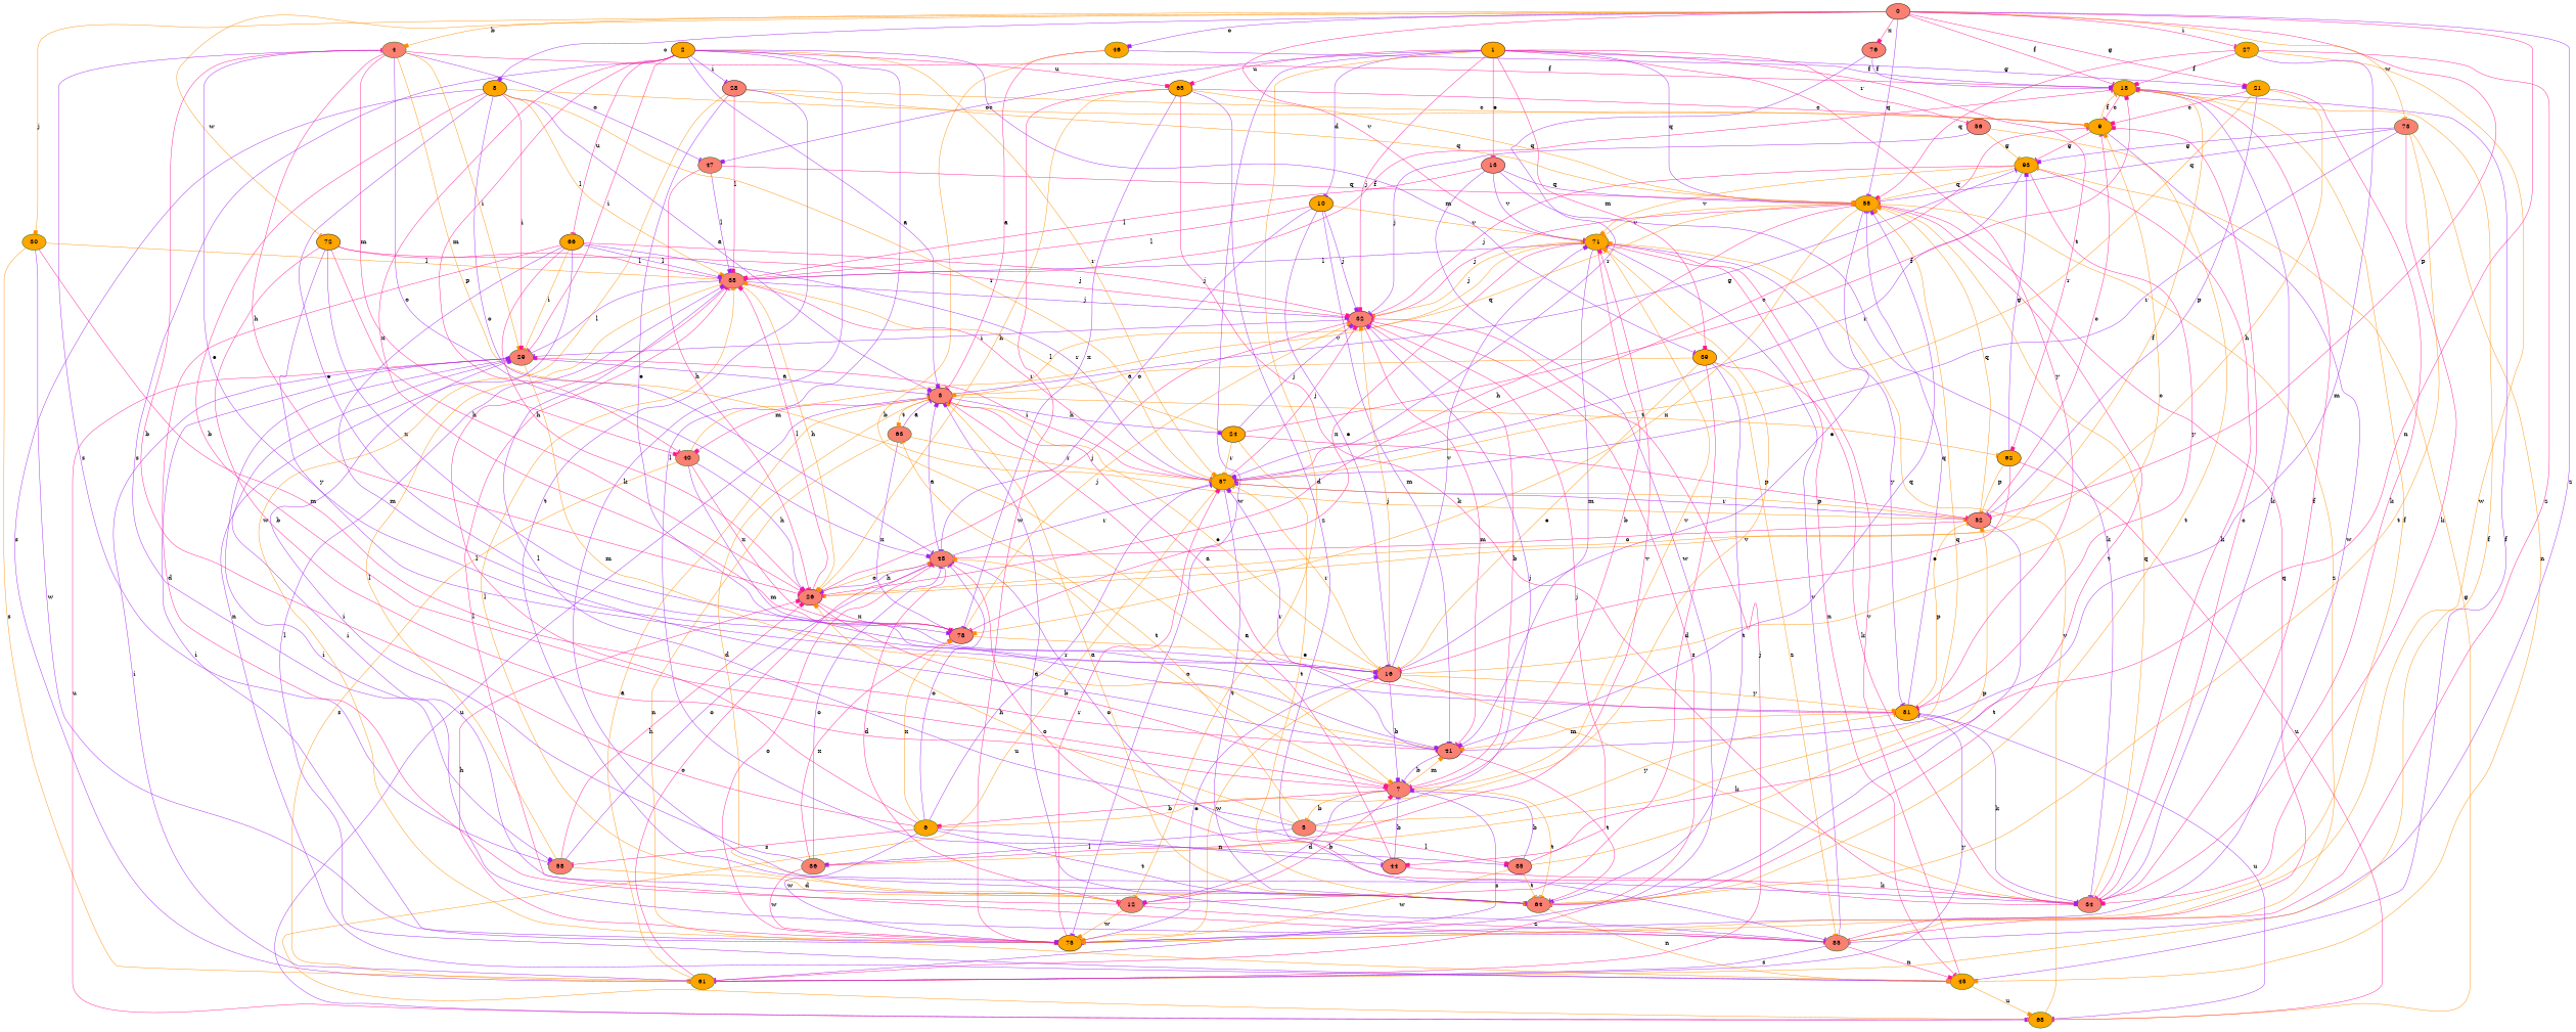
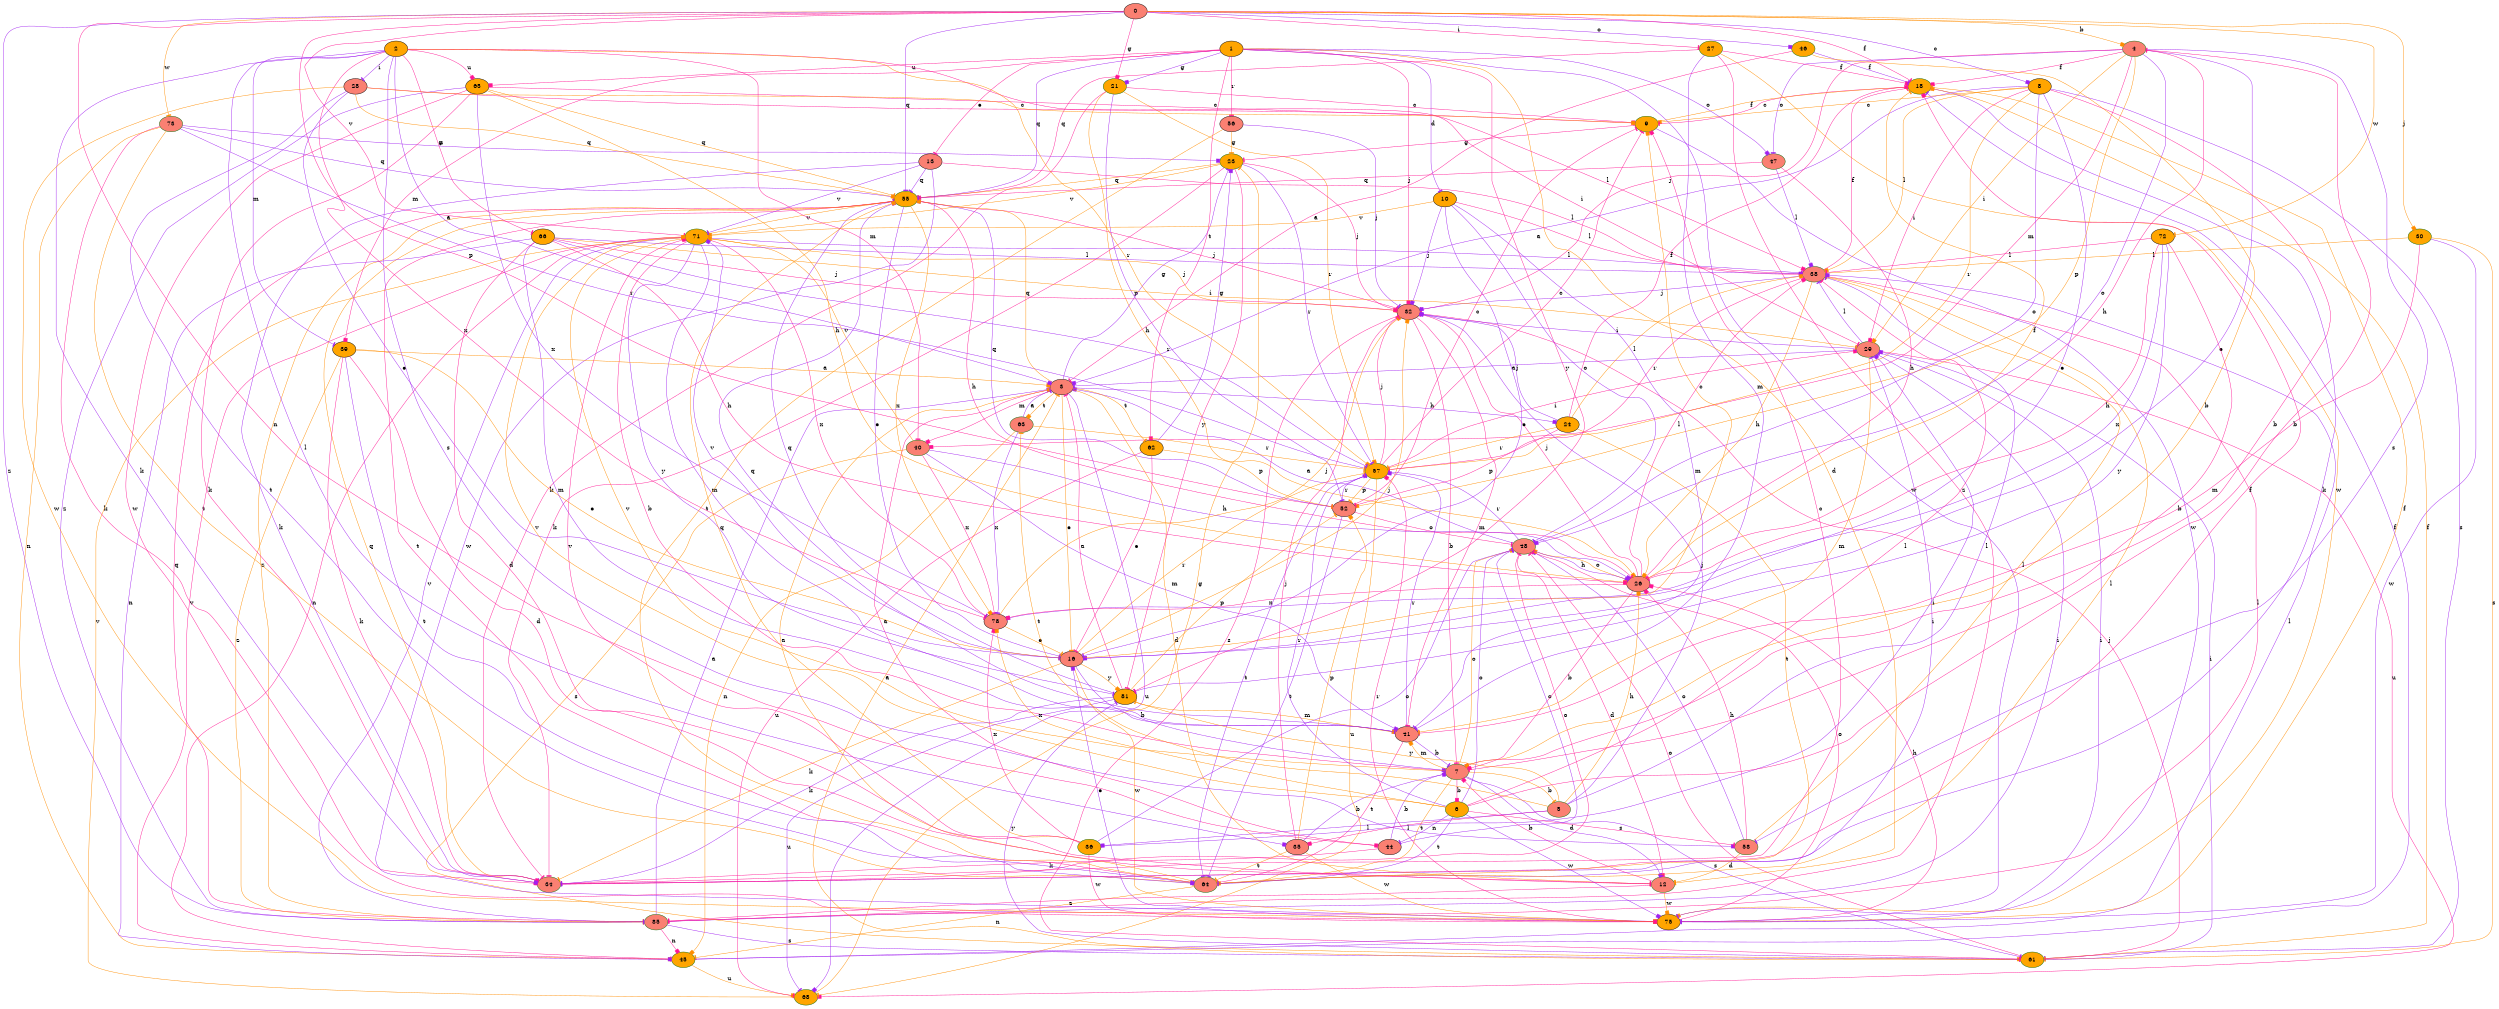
  strict digraph {
    node [color=darkgreen fillcolor=salmon style=filled]
    edge [arrowhead=tee color=purple]
    0 [color=black]
    4
    8 [color=black fillcolor=orange]
    18 [fillcolor=orange]
    21 [fillcolor=orange]
    27 [fillcolor=orange]
    30 [fillcolor=orange]
    44 [color=black]
    46 [fillcolor=orange]
    52 [color=black]
    55 [fillcolor=orange]
    71 [fillcolor=orange]
    72 [color=black fillcolor=orange]
    73
-   76 [color=black]
    85
    47
    29
    40
    58
    16 [color=black]
    26 [color=black]
    48
    3 [color=black]
    57 [fillcolor=orange]
    38
    7
    61 [fillcolor=orange]
    9 [fillcolor=orange]
    34
    75 [color=black fillcolor=orange]
    41 [color=black]
    64
    32 [color=black]
    78 [color=black]
    81 [color=black fillcolor=orange]
    45 [fillcolor=orange]
-   23 [fillcolor=orange label=93]
+   23 [fillcolor=orange]
    1 [color=black fillcolor=orange]
    10 [color=black fillcolor=orange]
    12
    13 [color=black]
    39 [color=black fillcolor=orange]
    56 [color=black]
    62 [color=black fillcolor=orange]
    65 [color=black fillcolor=orange]
    68 [fillcolor=orange]
    2 [color=black fillcolor=orange]
    28 [color=black]
    35 [color=black]
    66 [color=black fillcolor=orange]
    24 [color=black fillcolor=orange]
    63
    5
-   36
+   36 [fillcolor=orange]
    6 [fillcolor=orange]
    0 -> 4 [arrowhead=box color=darkorange label=b]
    0 -> 8 [arrowhead=box label=c]
    0 -> 18 [color=deeppink label=f]
    0 -> 21 [arrowhead=box color=deeppink label=g]
    0 -> 27 [color=deeppink label=i]
    0 -> 30 [arrowhead=box color=darkorange label=j]
    0 -> 44 [arrowhead=box color=deeppink label=n]
    0 -> 46 [arrowhead=box label=o]
    0 -> 52 [color=deeppink label=p]
    0 -> 55 [label=q]
    0 -> 71 [color=deeppink label=v]
    0 -> 72 [color=darkorange label=w]
    0 -> 73 [color=darkorange label=w]
-   0 -> 76 [arrowhead=box color=deeppink label=x]
    0 -> 85 [label=z]
    4 -> 18 [arrowhead=box color=deeppink label=f]
    4 -> 52 [arrowhead=box color=darkorange label=p]
    4 -> 47 [label=o]
    4 -> 29 [arrowhead=box color=darkorange label=i]
    4 -> 40 [arrowhead=box color=deeppink label=m]
    4 -> 58 [label=s]
    4 -> 16 [arrowhead=box label=e]
    4 -> 26 [color=deeppink label=h]
    4 -> 48 [arrowhead=box label=o]
    8 -> 29 [arrowhead=box color=deeppink label=i]
    8 -> 16 [arrowhead=box label=e]
    8 -> 48 [label=o]
    8 -> 3 [arrowhead=box label=a]
    8 -> 57 [color=darkorange label=r]
    8 -> 38 [arrowhead=box color=darkorange label=l]
    8 -> 7 [arrowhead=box color=deeppink label=b]
    8 -> 61 [label=s]
    8 -> 9 [arrowhead=box color=darkorange label=c]
    18 -> 9 [color=deeppink label=c]
    18 -> 34 [label=k]
    21 -> 52 [label=p]
    21 -> 26 [arrowhead=box color=darkorange label=h]
    21 -> 57 [arrowhead=box color=darkorange label=r]
    21 -> 9 [arrowhead=box color=deeppink label=c]
    21 -> 34 [color=deeppink label=k]
    27 -> 18 [arrowhead=box color=deeppink label=f]
    27 -> 55 [arrowhead=box color=deeppink label=q]
    27 -> 85 [color=deeppink label=z]
    27 -> 75 [arrowhead=box color=darkorange label=w]
    27 -> 41 [label=m]
    30 -> 38 [color=darkorange label=l]
    30 -> 61 [color=darkorange label=s]
    30 -> 75 [label=w]
    30 -> 41 [color=deeppink label=m]
    44 -> 48 [label=o]
    44 -> 3 [color=deeppink label=a]
    44 -> 7 [label=b]
    44 -> 34 [color=deeppink label=k]
    46 -> 18 [label=f]
    46 -> 3 [color=deeppink label=a]
    46 -> 7 [arrowhead=box color=darkorange label=b]
-   52 -> 55 [arrowhead=box color=darkorange label=q]
+   52 -> 55 [arrowhead=box label=q]
    52 -> 48 [color=deeppink label=o]
    52 -> 57 [arrowhead=box label=r]
    52 -> 9 [color=deeppink label=c]
    52 -> 64 [label=t]
    55 -> 71 [color=darkorange label=v]
    55 -> 85 [color=darkorange label=z]
    55 -> 16 [label=e]
    55 -> 26 [color=deeppink label=h]
    55 -> 64 [color=deeppink label=t]
    55 -> 32 [color=deeppink label=j]
    55 -> 78 [arrowhead=box color=darkorange label=x]
    71 -> 38 [label=l]
    71 -> 7 [color=deeppink label=b]
    71 -> 41 [arrowhead=box label=m]
    71 -> 32 [arrowhead=box color=darkorange label=j]
    71 -> 78 [color=deeppink label=x]
    71 -> 81 [label=y]
    71 -> 45 [color=deeppink label=n]
    72 -> 26 [color=deeppink label=h]
    72 -> 38 [color=deeppink label=l]
    72 -> 7 [color=deeppink label=b]
-   72 -> 32 [color=deeppink label=j]
+   4 -> 32 [color=deeppink label=j]
    72 -> 78 [arrowhead=box label=x]
    72 -> 81 [label=y]
    73 -> 55 [label=q]
    73 -> 57 [label=r]
    73 -> 34 [arrowhead=box color=deeppink label=k]
    73 -> 64 [color=darkorange label=t]
    73 -> 45 [arrowhead=box color=darkorange label=n]
    73 -> 23 [arrowhead=box label=g]
-   76 -> 18 [arrowhead=box label=f]
-   76 -> 57 [arrowhead=box label=r]
    85 -> 55 [color=deeppink label=q]
    85 -> 71 [label=v]
    85 -> 29 [label=i]
    85 -> 3 [arrowhead=box label=a]
    85 -> 38 [color=deeppink label=l]
    85 -> 61 [label=s]
    85 -> 45 [arrowhead=box color=deeppink label=n]
    47 -> 55 [color=deeppink label=q]
    47 -> 26 [color=deeppink label=h]
    47 -> 38 [arrowhead=box label=l]
    29 -> 3 [label=a]
    29 -> 38 [label=l]
    29 -> 41 [color=darkorange label=m]
    29 -> 68 [arrowhead=box color=deeppink label=u]
    40 -> 71 [arrowhead=box color=darkorange label=v]
    40 -> 26 [arrowhead=box label=h]
    40 -> 61 [arrowhead=box color=darkorange label=s]
    40 -> 41 [arrowhead=box label=m]
    40 -> 78 [color=deeppink label=x]
    58 -> 26 [arrowhead=box color=deeppink label=h]
    58 -> 48 [arrowhead=box label=o]
    58 -> 38 [color=darkorange label=l]
    58 -> 12 [color=darkorange label=d]
    16 -> 71 [arrowhead=box label=v]
    16 -> 57 [color=darkorange label=r]
    16 -> 7 [arrowhead=box label=b]
    16 -> 9 [arrowhead=box color=darkorange label=c]
    16 -> 34 [color=darkorange label=k]
    16 -> 75 [arrowhead=box color=darkorange label=w]
    16 -> 32 [arrowhead=box color=darkorange label=j]
    16 -> 81 [arrowhead=box color=darkorange label=y]
    26 -> 18 [color=darkorange label=f]
    26 -> 48 [arrowhead=box color=darkorange label=o]
    26 -> 38 [arrowhead=box color=deeppink label=l]
    26 -> 7 [arrowhead=box color=deeppink label=b]
    26 -> 32 [color=deeppink label=j]
    26 -> 78 [arrowhead=box color=deeppink label=x]
    48 -> 26 [arrowhead=box label=h]
    48 -> 3 [arrowhead=box label=a]
    48 -> 57 [label=r]
    48 -> 12 [arrowhead=box color=deeppink label=d]
    3 -> 55 [arrowhead=box color=darkorange label=q]
    3 -> 40 [arrowhead=box color=deeppink label=m]
    3 -> 16 [color=darkorange label=e]
    3 -> 23 [label=g]
    3 -> 12 [color=darkorange label=d]
    3 -> 62 [color=darkorange label=t]
    3 -> 68 [arrowhead=box label=u]
    3 -> 24 [arrowhead=box label=h]
    3 -> 63 [arrowhead=box color=darkorange label=t]
    57 -> 52 [color=darkorange label=p]
    57 -> 29 [arrowhead=box color=deeppink label=i]
    57 -> 9 [color=deeppink label=c]
    57 -> 64 [label=t]
    57 -> 32 [arrowhead=box color=deeppink label=j]
    57 -> 68 [color=darkorange label=u]
    38 -> 18 [color=deeppink label=f]
    38 -> 26 [arrowhead=box color=darkorange label=h]
    38 -> 57 [color=deeppink label=r]
    38 -> 32 [arrowhead=box label=j]
    7 -> 71 [arrowhead=box color=darkorange label=v]
    7 -> 48 [arrowhead=box color=darkorange label=o]
    7 -> 61 [label=s]
    7 -> 41 [arrowhead=box color=darkorange label=m]
    7 -> 64 [color=darkorange label=t]
    7 -> 12 [arrowhead=box label=d]
    7 -> 5 [color=darkorange label=b]
    7 -> 6 [arrowhead=box color=deeppink label=b]
    61 -> 18 [arrowhead=box color=darkorange label=f]
    61 -> 29 [arrowhead=box label=i]
    61 -> 48 [color=deeppink label=o]
    61 -> 3 [color=darkorange label=a]
    61 -> 32 [color=deeppink label=j]
    61 -> 81 [label=y]
    9 -> 18 [color=darkorange label=f]
    9 -> 75 [label=w]
    9 -> 23 [color=deeppink label=g]
    34 -> 18 [arrowhead=box color=deeppink label=f]
    34 -> 55 [color=darkorange label=q]
    34 -> 48 [color=deeppink label=o]
    34 -> 9 [arrowhead=box color=deeppink label=c]
    75 -> 18 [color=darkorange label=f]
    75 -> 29 [label=i]
    75 -> 16 [arrowhead=box label=e]
    75 -> 26 [arrowhead=box color=deeppink label=h]
    75 -> 48 [color=deeppink label=o]
    75 -> 57 [arrowhead=box color=deeppink label=r]
    41 -> 55 [arrowhead=box label=q]
    41 -> 57 [arrowhead=box label=r]
    41 -> 7 [label=b]
    41 -> 64 [color=deeppink label=t]
    64 -> 29 [label=i]
    64 -> 3 [arrowhead=box color=darkorange label=a]
    64 -> 38 [color=darkorange label=l]
-   64 -> 45 [arrowhead=box color=darkorange label=n]
+   64 -> 45 [color=darkorange label=n]
    32 -> 29 [label=i]
    32 -> 7 [color=deeppink label=b]
    32 -> 61 [color=deeppink label=s]
    32 -> 41 [color=deeppink label=m]
    78 -> 16 [color=darkorange label=e]
    78 -> 32 [arrowhead=box color=darkorange label=j]
    81 -> 52 [color=darkorange label=p]
    81 -> 55 [label=q]
    81 -> 3 [color=deeppink label=a]
    81 -> 34 [label=k]
    81 -> 41 [arrowhead=box color=darkorange label=m]
    81 -> 68 [label=u]
    45 -> 18 [label=f]
    45 -> 71 [color=deeppink label=v]
    45 -> 38 [arrowhead=box label=l]
    45 -> 68 [arrowhead=box color=darkorange label=u]
    23 -> 55 [color=darkorange label=q]
    23 -> 71 [arrowhead=box color=darkorange label=v]
    23 -> 57 [label=r]
    23 -> 34 [color=deeppink label=k]
    23 -> 32 [color=deeppink label=j]
    23 -> 81 [color=deeppink label=y]
    1 -> 21 [arrowhead=box label=g]
    1 -> 55 [label=q]
    1 -> 47 [arrowhead=box label=o]
    1 -> 75 [label=w]
    1 -> 32 [arrowhead=box color=deeppink label=j]
    1 -> 81 [color=deeppink label=y]
    1 -> 10 [label=d]
    1 -> 12 [color=darkorange label=d]
    1 -> 13 [color=deeppink label=e]
    1 -> 39 [arrowhead=box color=deeppink label=m]
    1 -> 56 [color=deeppink label=r]
    1 -> 62 [arrowhead=box color=deeppink label=t]
    1 -> 65 [arrowhead=box color=deeppink label=u]
    10 -> 71 [color=darkorange label=v]
    10 -> 16 [label=e]
    10 -> 48 [label=o]
    10 -> 38 [color=deeppink label=l]
    10 -> 41 [label=m]
    10 -> 32 [arrowhead=box label=j]
    12 -> 85 [color=deeppink label=z]
    12 -> 7 [arrowhead=box color=deeppink label=b]
    12 -> 75 [arrowhead=box color=darkorange label=w]
    13 -> 55 [label=q]
    13 -> 71 [label=v]
    13 -> 38 [arrowhead=box color=deeppink label=l]
    13 -> 34 [label=k]
    13 -> 75 [label=w]
    39 -> 85 [color=darkorange label=z]
    39 -> 16 [color=darkorange label=e]
    39 -> 3 [arrowhead=box color=darkorange label=a]
    39 -> 34 [arrowhead=box color=deeppink label=k]
    39 -> 64 [arrowhead=box label=t]
    39 -> 12 [color=deeppink label=d]
    56 -> 64 [color=darkorange label=t]
    56 -> 32 [label=j]
    56 -> 23 [color=darkorange label=g]
    62 -> 52 [color=darkorange label=p]
    62 -> 16 [color=deeppink label=e]
    62 -> 23 [arrowhead=box label=g]
    62 -> 68 [color=deeppink label=u]
    65 -> 55 [color=darkorange label=q]
    65 -> 85 [label=z]
    65 -> 26 [arrowhead=box color=darkorange label=h]
    65 -> 9 [color=deeppink label=c]
    65 -> 34 [arrowhead=box color=deeppink label=k]
    65 -> 75 [arrowhead=box color=deeppink label=w]
    65 -> 78 [label=x]
    68 -> 71 [arrowhead=box color=darkorange label=v]
    68 -> 23 [color=darkorange label=g]
    2 -> 29 [color=deeppink label=i]
    2 -> 40 [color=deeppink label=m]
    2 -> 58 [arrowhead=box label=s]
    2 -> 3 [arrowhead=box label=a]
    2 -> 57 [arrowhead=box color=darkorange label=r]
    2 -> 34 [arrowhead=box label=k]
    2 -> 78 [color=deeppink label=x]
    2 -> 39 [label=m]
    2 -> 65 [arrowhead=box color=deeppink label=u]
    2 -> 28 [label=i]
    2 -> 35 [arrowhead=box label=l]
    2 -> 66 [color=deeppink label=u]
    28 -> 55 [arrowhead=box color=darkorange label=q]
    28 -> 16 [label=e]
    28 -> 38 [arrowhead=box color=deeppink label=l]
    28 -> 9 [arrowhead=box color=darkorange label=c]
    28 -> 75 [arrowhead=box color=darkorange label=w]
    28 -> 64 [arrowhead=box label=t]
    35 -> 52 [arrowhead=box color=darkorange label=p]
    35 -> 7 [arrowhead=box label=b]
    35 -> 75 [arrowhead=box color=darkorange label=w]
    35 -> 64 [color=darkorange label=t]
    35 -> 32 [color=deeppink label=j]
    66 -> 29 [color=darkorange label=i]
    66 -> 26 [arrowhead=box color=deeppink label=h]
    66 -> 57 [label=r]
    66 -> 38 [arrowhead=box label=l]
    66 -> 41 [label=m]
    66 -> 32 [arrowhead=box color=deeppink label=j]
    66 -> 45 [arrowhead=box label=n]
    66 -> 12 [color=deeppink label=d]
    24 -> 18 [arrowhead=box color=deeppink label=f]
    24 -> 52 [color=deeppink label=p]
    24 -> 57 [color=darkorange label=r]
    24 -> 38 [arrowhead=box color=darkorange label=l]
    24 -> 64 [arrowhead=box color=darkorange label=t]
    24 -> 32 [arrowhead=box label=j]
    63 -> 3 [label=a]
    63 -> 57 [color=darkorange label=r]
    63 -> 78 [label=x]
    63 -> 45 [arrowhead=box color=darkorange label=n]
    5 -> 26 [arrowhead=box color=darkorange label=h]
    5 -> 38 [label=l]
    5 -> 32 [arrowhead=box label=j]
    5 -> 81 [color=darkorange label=y]
    5 -> 35 [arrowhead=box color=deeppink label=l]
    5 -> 63 [color=darkorange label=t]
    5 -> 36 [arrowhead=box label=l]
    36 -> 55 [arrowhead=box color=darkorange label=q]
    36 -> 71 [arrowhead=box color=deeppink label=v]
    36 -> 29 [arrowhead=box label=i]
    36 -> 48 [label=o]
    36 -> 75 [arrowhead=box color=deeppink label=w]
    36 -> 78 [arrowhead=box color=deeppink label=x]
    6 -> 4 [color=deeppink label=b]
    6 -> 44 [label=n]
    6 -> 71 [arrowhead=box color=darkorange label=v]
    6 -> 58 [color=deeppink label=s]
    6 -> 48 [label=o]
    6 -> 57 [label=r]
    6 -> 38 [color=deeppink label=l]
    6 -> 75 [arrowhead=box label=w]
    6 -> 64 [label=t]
    6 -> 78 [arrowhead=box color=darkorange label=x]
  }
